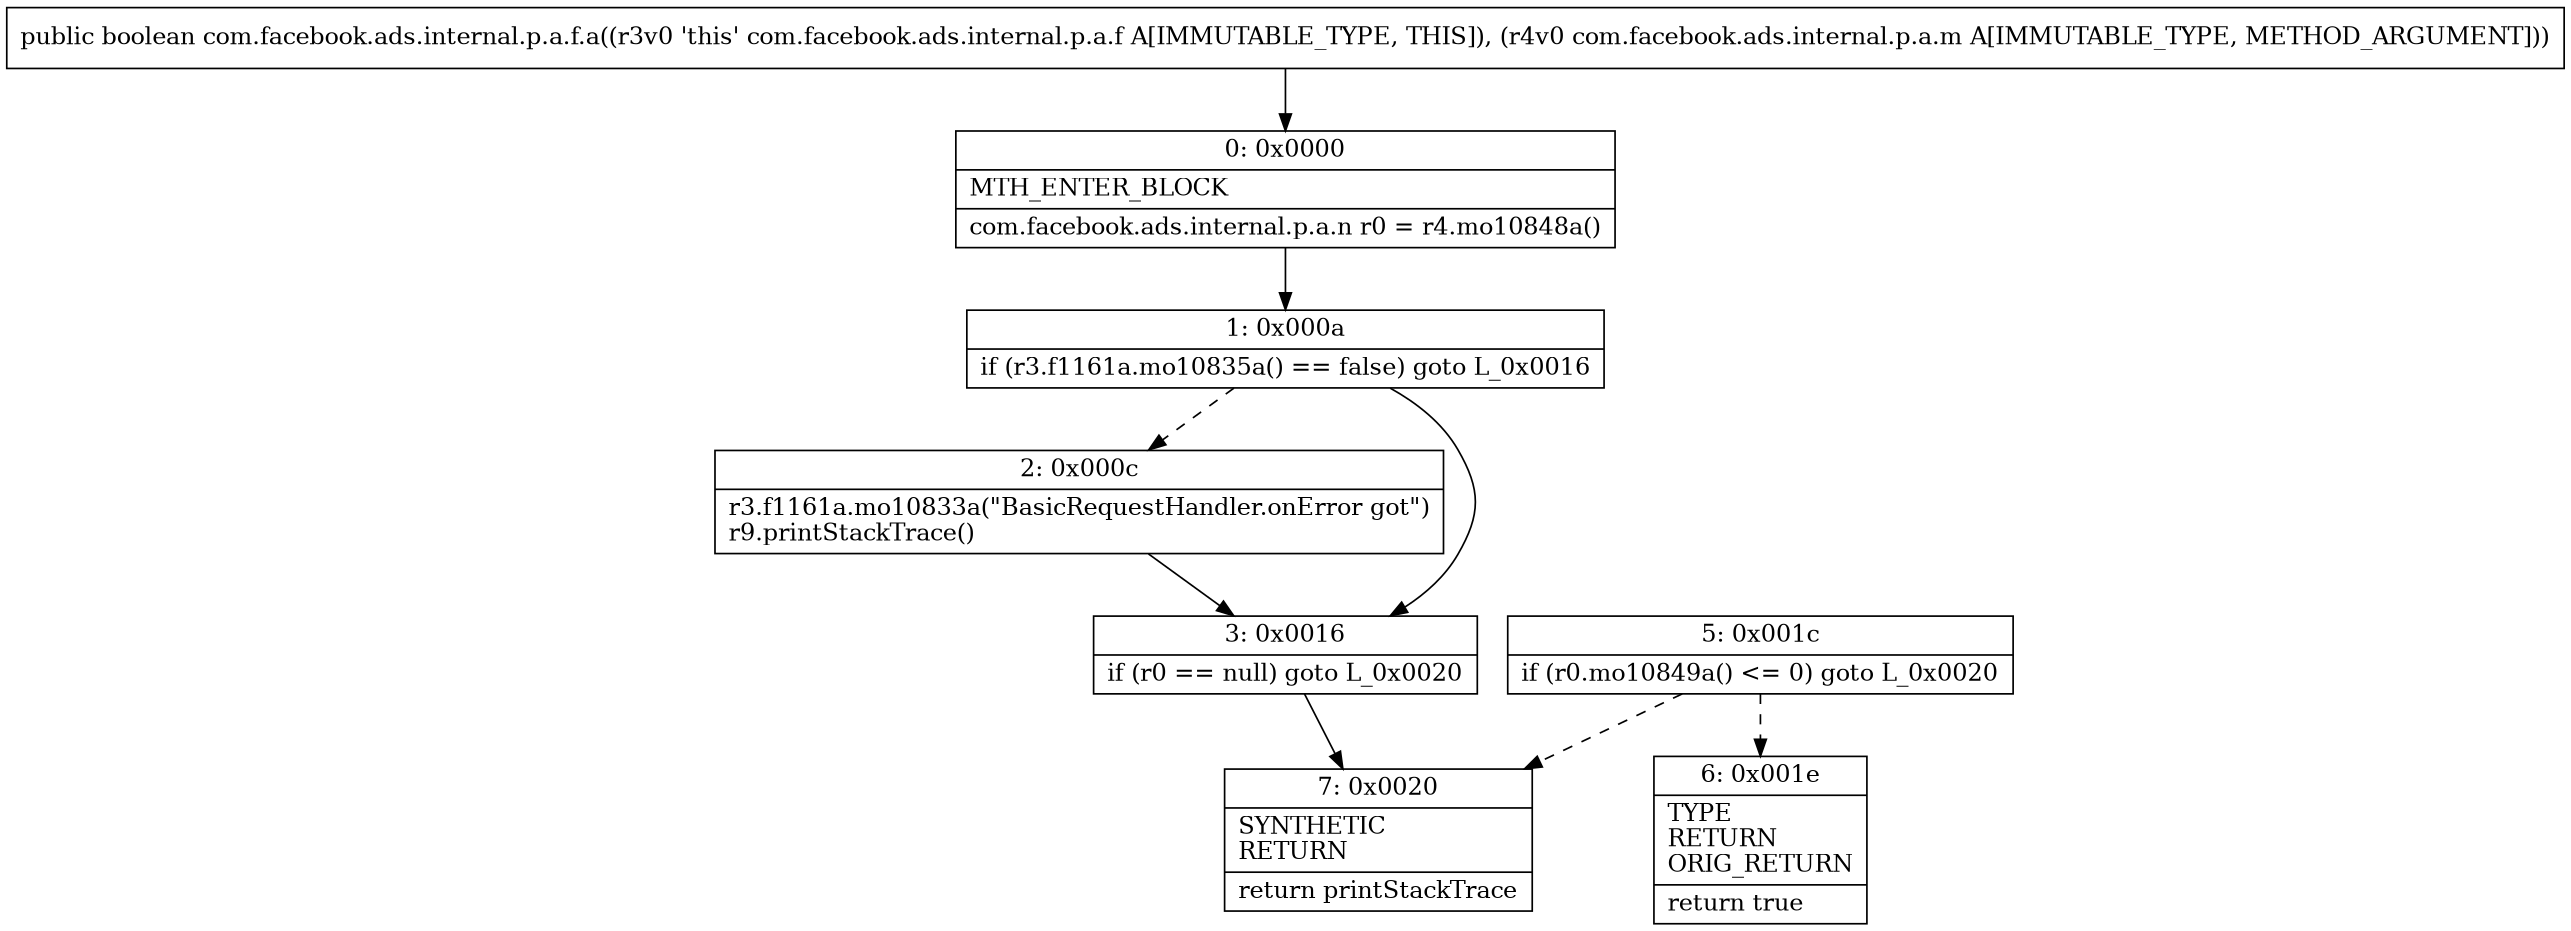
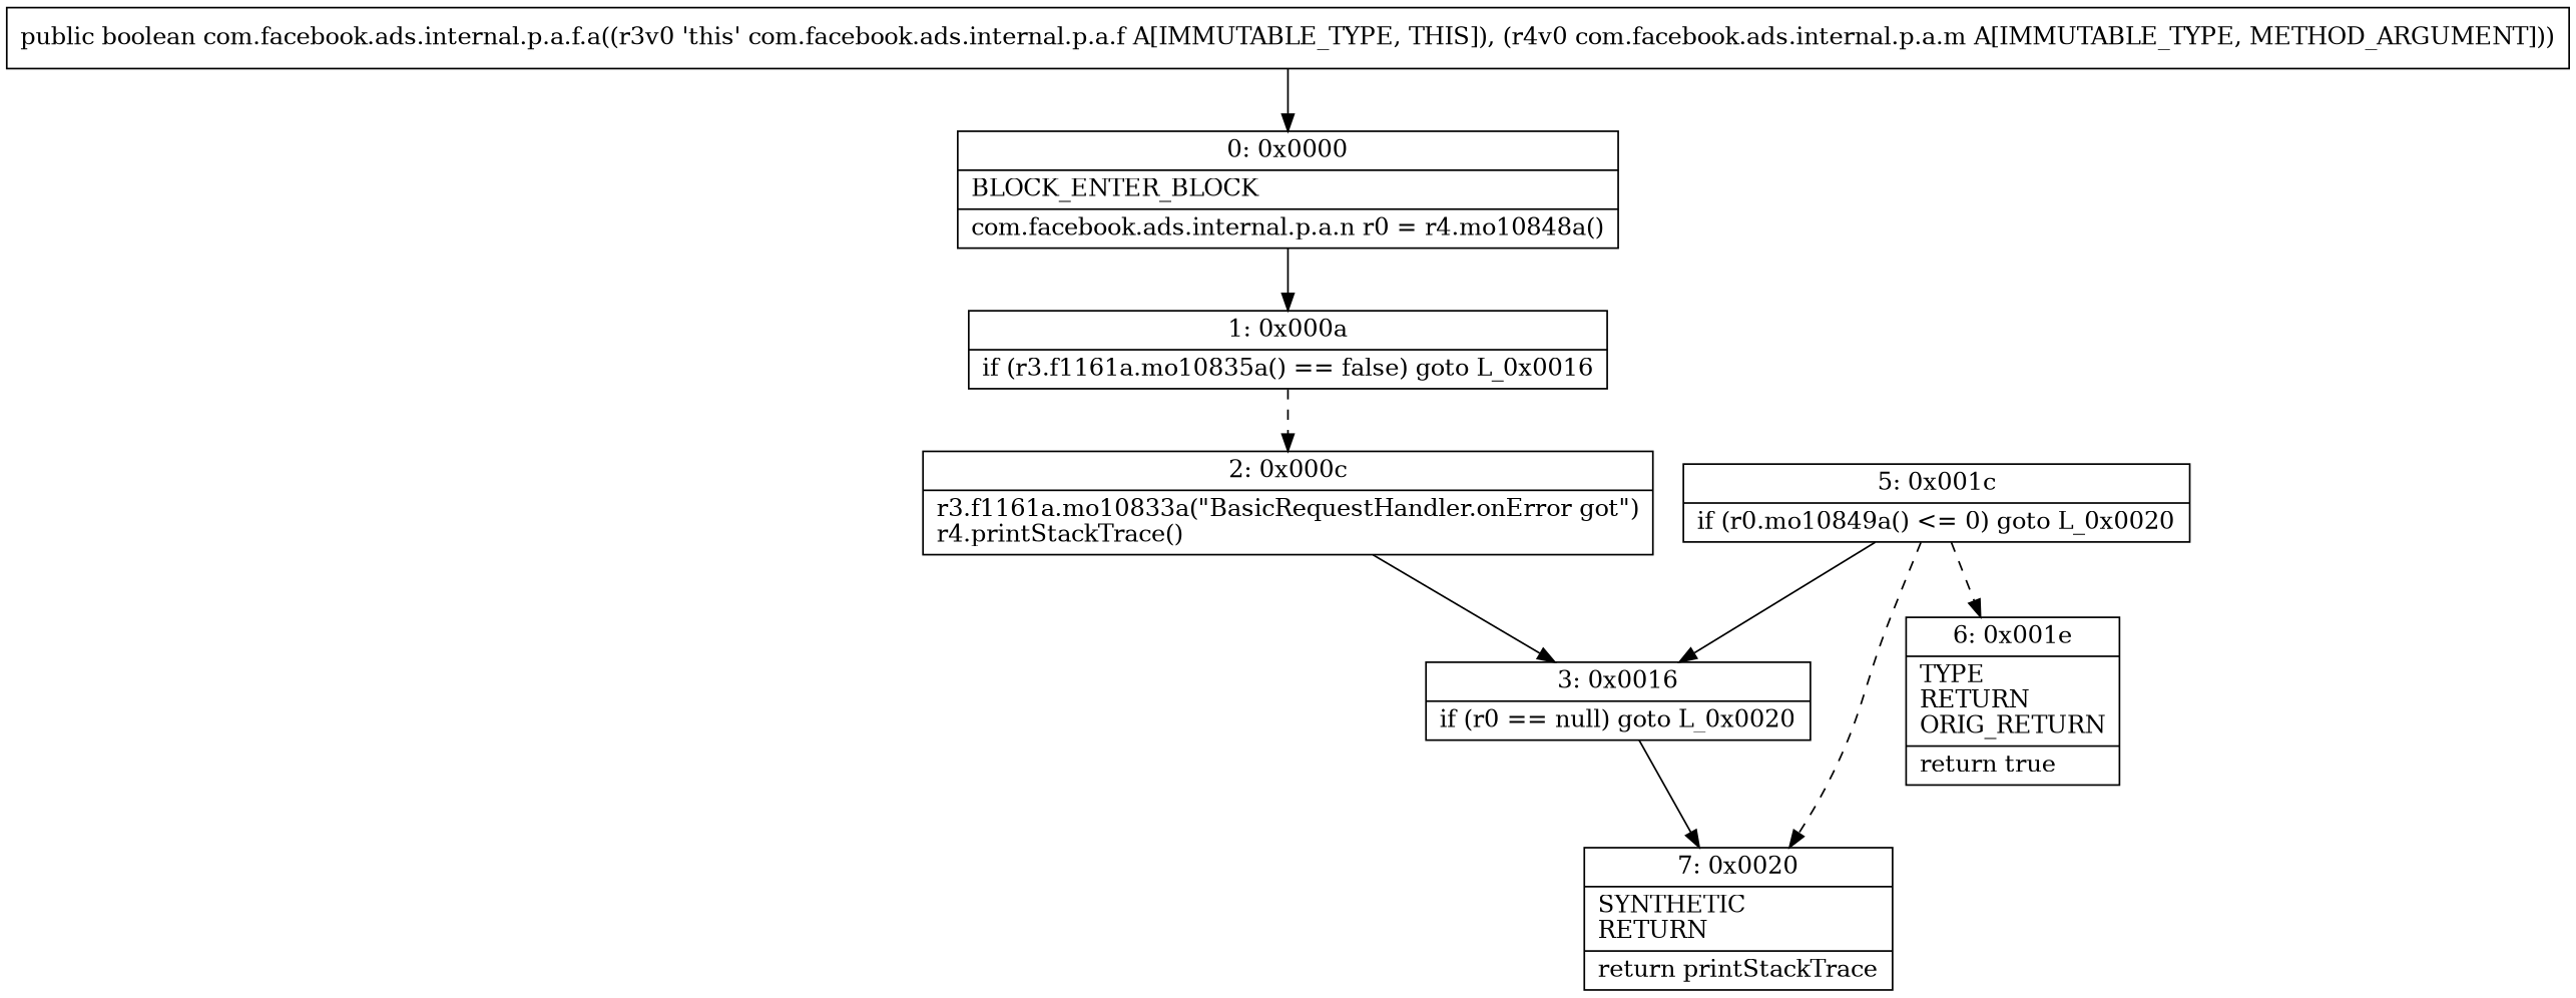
  digraph {
    node [shape=record]
-   n1 [label="{0\:\ 0x0000|MTH_ENTER_BLOCK\l|com.facebook.ads.internal.p.a.n r0 = r4.mo10848a()\l}"]
+   n1 [label="{0\:\ 0x0000|BLOCK_ENTER_BLOCK\l|com.facebook.ads.internal.p.a.n r0 = r4.mo10848a()\l}"]
    n2 [label="{1\:\ 0x000a|if (r3.f1161a.mo10835a() == false) goto L_0x0016\l}"]
-   n3 [label="{2\:\ 0x000c|r3.f1161a.mo10833a(\"BasicRequestHandler.onError got\")\lr9.printStackTrace()\l}"]
+   n3 [label="{2\:\ 0x000c|r3.f1161a.mo10833a(\"BasicRequestHandler.onError got\")\lr4.printStackTrace()\l}"]
    n4 [label="{3\:\ 0x0016|if (r0 == null) goto L_0x0020\l}"]
    n5 [label="{7\:\ 0x0020|SYNTHETIC\lRETURN\l|return printStackTrace\l}"]
    n6 [label="{5\:\ 0x001c|if (r0.mo10849a() \<= 0) goto L_0x0020\l}"]
    n7 [label="{6\:\ 0x001e|TYPE\lRETURN\lORIG_RETURN\l|return true\l}"]
    n8 [label="{public boolean com.facebook.ads.internal.p.a.f.a((r3v0 'this' com.facebook.ads.internal.p.a.f A[IMMUTABLE_TYPE, THIS]), (r4v0 com.facebook.ads.internal.p.a.m A[IMMUTABLE_TYPE, METHOD_ARGUMENT])) }"]
    n1 -> n2
    n2 -> n3 [style=dashed]
-   n2 -> n4
+   n6 -> n4
    n3 -> n4
    n4 -> n5
    n6 -> n5 [style=dashed]
    n6 -> n7 [style=dashed]
    n8 -> n1
  }
